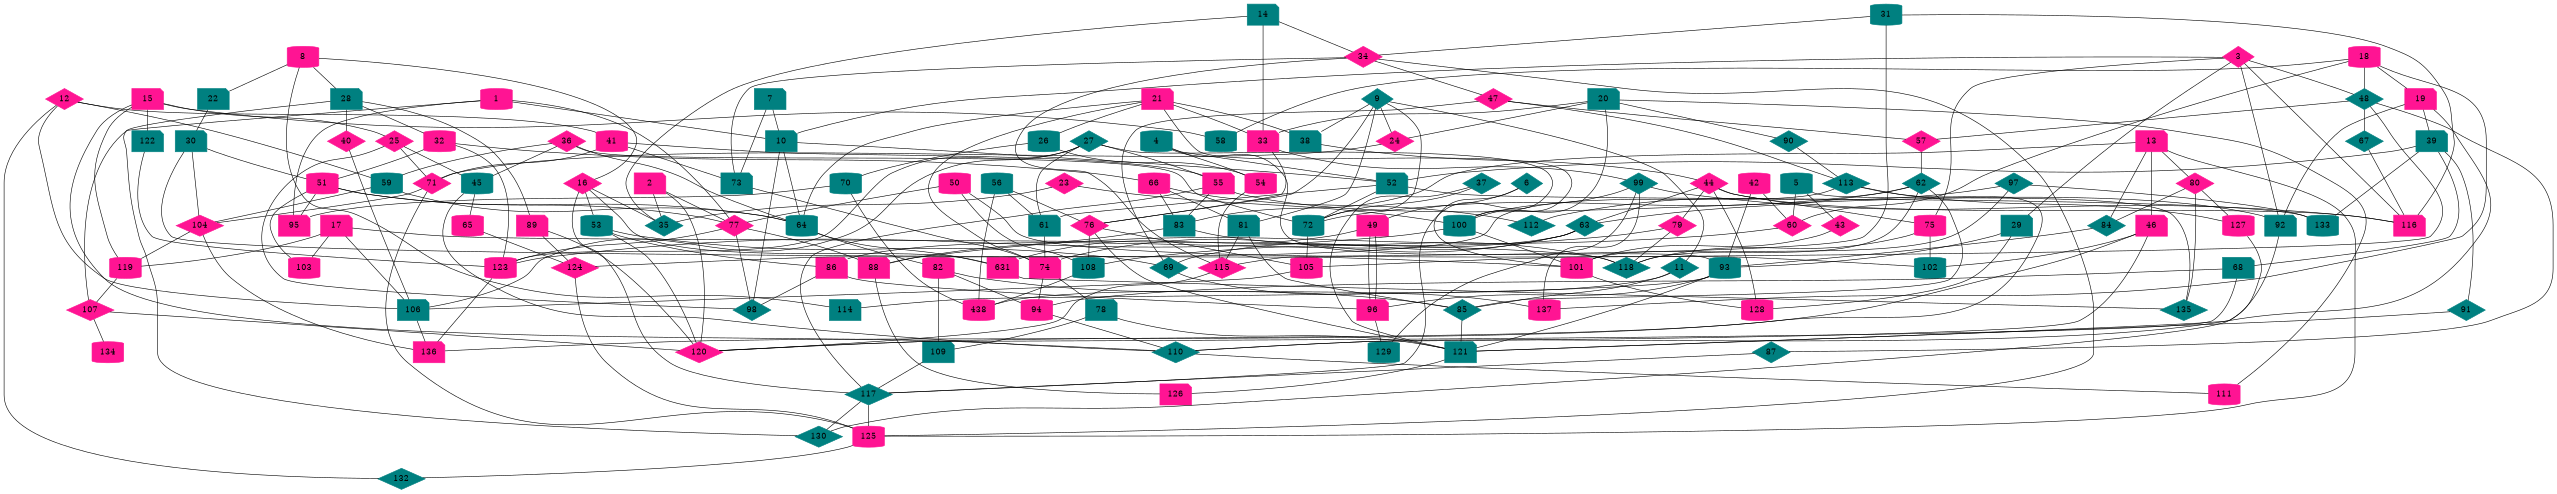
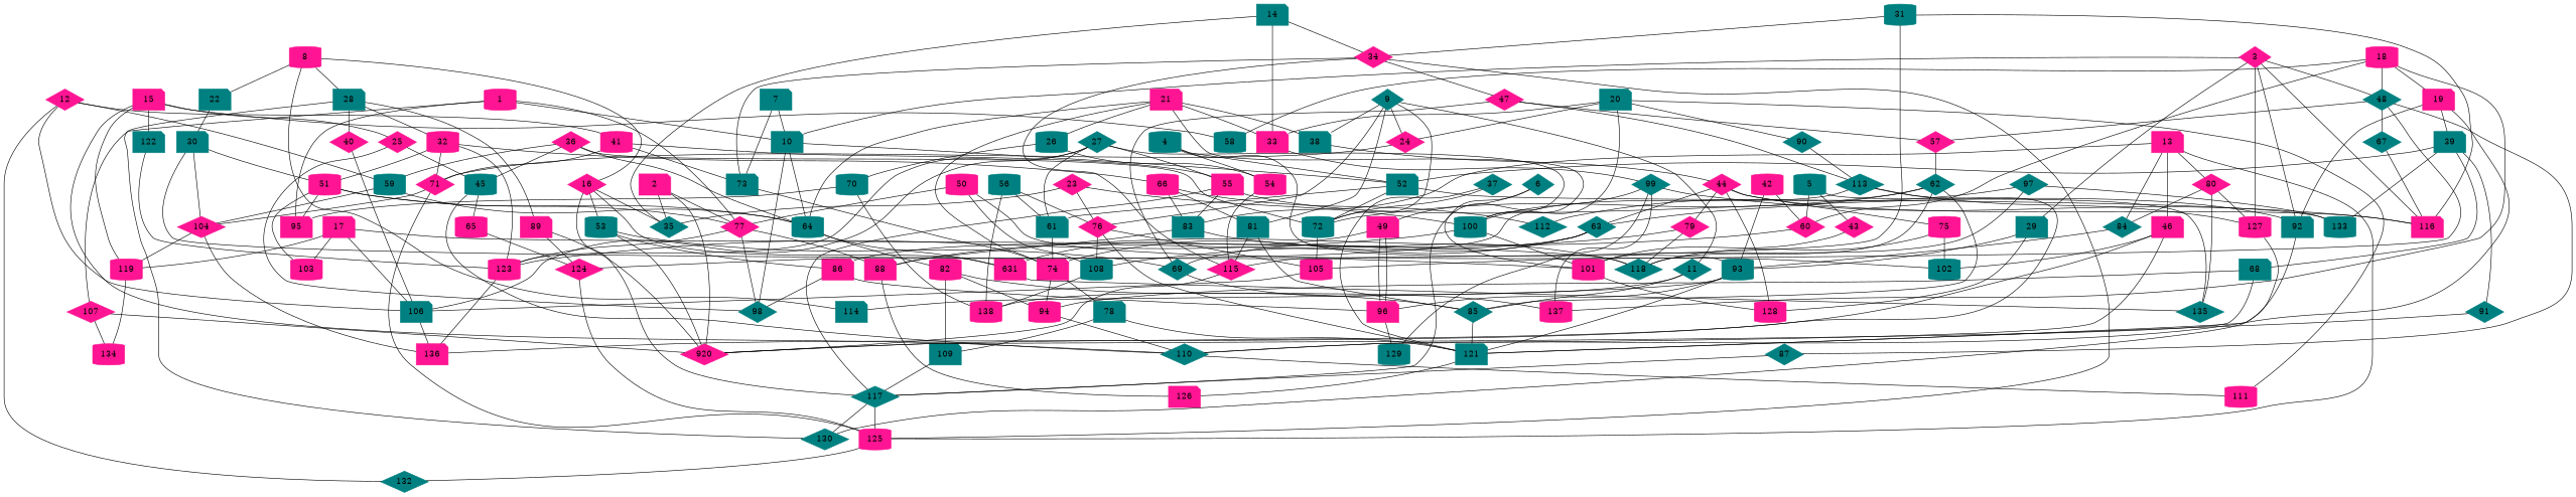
  graph {
    node [color=deeppink shape=diamond style=filled]
    1 [shape=cylinder]
    10 [color=teal shape=note]
    77
    95 [shape=note]
    107
    52 [color=teal shape=note]
    64 [color=teal shape=cylinder]
    98 [color=teal]
    123 [shape=cylinder]
    88 [shape=note]
-   120
+   120 [label=920]
    134 [shape=cylinder]
    2 [shape=note]
    35 [color=teal]
    3
    29 [color=teal shape=note]
    48 [color=teal]
    75 [shape=cylinder]
    92 [color=teal shape=note]
    116 [shape=note]
    93 [color=teal shape=cylinder]
    128 [shape=cylinder]
    57
    67 [color=teal]
    87 [color=teal]
    105 [shape=cylinder]
    118 [color=teal]
    102 [color=teal shape=cylinder]
    121 [color=teal shape=note]
    4 [color=teal shape=cylinder]
    54 [shape=cylinder]
    72 [color=teal shape=cylinder]
    61 [color=teal shape=note]
    133 [color=teal shape=cylinder]
    115
    114 [color=teal shape=note]
    96 [shape=note]
    5 [color=teal shape=cylinder]
    43
    60
    135 [color=teal]
    101 [shape=cylinder]
    6 [color=teal]
    49 [shape=note]
    n45 [label=631 shape=note]
    7 [color=teal shape=note]
    73 [color=teal shape=note]
    74 [shape=note]
    8 [shape=cylinder]
    16
    22 [color=teal shape=note]
    28 [color=teal shape=note]
    53 [color=teal shape=cylinder]
    117 [color=teal]
    30 [color=teal shape=note]
    32 [shape=cylinder]
    40
    89 [shape=note]
    130 [color=teal]
    9 [color=teal]
    11 [color=teal]
    24
    38 [color=teal shape=note]
    76
    81 [color=teal shape=note]
    85 [color=teal]
-   138 [shape=cylinder label=438]
+   138 [shape=cylinder]
    71
    44
    108 [color=teal shape=cylinder]
    82 [shape=cylinder]
    41 [shape=cylinder]
    12
    59 [color=teal shape=cylinder]
    106 [color=teal shape=note]
    132 [color=teal]
    55 [shape=note]
    104
    136 [shape=note]
    13 [shape=note]
    46 [shape=note]
    80
    83 [color=teal shape=note]
    84 [color=teal]
    125 [shape=cylinder]
    110 [color=teal]
    127 [shape=cylinder]
    14 [color=teal shape=note]
    33 [shape=note]
    34
    99 [color=teal]
    47
    15 [shape=note]
    25
    58 [color=teal shape=cylinder]
    119 [shape=cylinder]
    122 [color=teal shape=note]
    45 [color=teal shape=cylinder]
    111 [shape=cylinder]
    69 [color=teal]
    86 [shape=note]
    17 [shape=note]
    103 [shape=cylinder]
    18 [shape=cylinder]
    19 [shape=note]
    137 [shape=cylinder]
    39 [color=teal shape=note]
    68 [color=teal shape=note]
    91 [color=teal]
    20 [color=teal shape=note]
    90 [color=teal]
    100 [color=teal shape=cylinder]
    113 [color=teal]
    21 [shape=note]
    26 [color=teal shape=cylinder]
    70 [color=teal shape=cylinder]
    94 [shape=cylinder]
    78 [color=teal shape=note]
    51 [shape=cylinder]
    23
    65 [shape=cylinder]
    27 [color=teal]
    66 [shape=cylinder]
    124
    31 [color=teal shape=cylinder]
    129 [color=teal shape=cylinder]
    36
    37 [color=teal]
    126 [shape=note]
    63 [color=teal]
    79
    42 [shape=cylinder]
    62 [color=teal]
    50 [shape=cylinder]
    56 [color=teal shape=cylinder]
    109 [color=teal shape=note]
    112 [color=teal]
    97 [color=teal]
    1 -- 10
    1 -- 77
    1 -- 95
    1 -- 107
    10 -- 52
    10 -- 64
    10 -- 98
    77 -- 98
    77 -- 123
    77 -- 88
    107 -- 120
    107 -- 134
    52 -- 72
    52 -- 61
    52 -- 133
    64 -- n45
    64 -- 82
    123 -- 136
    88 -- 126
    2 -- 77
    2 -- 120
    2 -- 35
    3 -- 10
    3 -- 29
    3 -- 48
-   3 -- 75
+   3 -- 127
    3 -- 92
    3 -- 116
    29 -- 93
    29 -- 128
    48 -- 57
    48 -- 67
    48 -- 87
    48 -- 105
    75 -- 118
    75 -- 102
    92 -- 121
    93 -- 121
    93 -- 114
    93 -- 96
    57 -- 62
    67 -- 116
    87 -- 117
    105 -- 106
    121 -- 126
    4 -- 52
    4 -- 93
    4 -- 54
    54 -- 115
    72 -- 105
    61 -- 74
    115 -- 120
    96 -- 129
    5 -- 43
    5 -- 60
    5 -- 135
    43 -- 101
    60 -- 88
    101 -- 128
    6 -- 101
    6 -- 49
    49 -- 96
    49 -- 96
    49 -- n45
    n45 -- 135
    7 -- 10
    7 -- 73
    73 -- 74
    74 -- 94
    74 -- 78
    8 -- 114
    8 -- 16
    8 -- 22
    8 -- 28
    16 -- 35
    16 -- n45
    16 -- 53
    16 -- 117
    22 -- 30
    28 -- 32
    28 -- 40
    28 -- 89
    28 -- 130
    53 -- 120
    53 -- 69
    53 -- 86
    117 -- 130
    117 -- 125
    30 -- 101
    30 -- 104
    30 -- 51
    32 -- 123
    32 -- 51
    32 -- 66
    40 -- 106
    89 -- 120
    89 -- 124
    9 -- 72
    9 -- 11
    9 -- 24
    9 -- 38
    9 -- 76
    9 -- 81
    11 -- 85
    11 -- 138
    24 -- 71
    38 -- 44
    76 -- 105
    76 -- 121
    76 -- 108
    81 -- 115
    81 -- 85
    85 -- 121
    71 -- 104
    71 -- 125
    44 -- 75
    44 -- 116
    44 -- 128
    44 -- 63
    44 -- 79
    108 -- 138
    82 -- 85
    82 -- 94
    82 -- 109
    41 -- 73
    41 -- 71
    41 -- 55
    12 -- 41
    12 -- 59
    12 -- 106
    12 -- 132
    59 -- 64
    59 -- 104
    106 -- 136
    55 -- 92
    55 -- 117
    55 -- 83
    104 -- 136
    104 -- 119
    13 -- 46
    13 -- 80
    13 -- 83
    13 -- 84
    13 -- 125
    46 -- 102
    46 -- 136
    46 -- 110
    80 -- 135
    80 -- 84
    80 -- 127
    83 -- 88
    83 -- 118
    84 -- 93
    125 -- 132
    110 -- 111
    127 -- 130
    14 -- 35
    14 -- 33
    14 -- 34
    33 -- 99
    34 -- 115
    34 -- 73
    34 -- 125
    34 -- 47
    99 -- 116
    99 -- 137
    99 -- 100
    99 -- 129
    47 -- 57
    47 -- 69
    47 -- 113
    15 -- 110
    15 -- 25
    15 -- 58
    15 -- 119
    15 -- 122
    25 -- 98
-   25 -- 71
+   32 -- 71
    25 -- 45
-   119 -- 107
+   119 -- 134
    122 -- 123
    45 -- 110
    45 -- 65
    69 -- 137
    86 -- 98
    86 -- 96
    17 -- 118
    17 -- 106
    17 -- 119
    17 -- 103
    18 -- 48
    18 -- 60
    18 -- 58
    18 -- 19
    18 -- 137
    19 -- 92
    19 -- 110
    19 -- 39
    39 -- 52
    39 -- 133
    39 -- 68
    39 -- 91
    68 -- 120
    68 -- 94
    91 -- 121
    20 -- 24
    20 -- 33
    20 -- 111
    20 -- 90
    20 -- 100
    90 -- 113
    100 -- 123
    100 -- 101
    113 -- 120
    113 -- 127
    113 -- 124
    21 -- 64
    21 -- 74
    21 -- 38
    21 -- 33
    21 -- 100
    21 -- 26
    26 -- 54
    26 -- 70
    70 -- 95
    70 -- 138
    94 -- 110
    78 -- 121
    78 -- 109
    51 -- 77
    51 -- 95
    51 -- 64
    51 -- 103
    23 -- 35
-   33 -- 76
+   23 -- 76
    23 -- 100
    65 -- 124
    27 -- 123
    27 -- 61
    27 -- 117
    27 -- 106
    27 -- 55
    66 -- 81
    66 -- 83
    66 -- 112
    124 -- 125
    31 -- 116
    31 -- 115
    31 -- 34
    36 -- 64
    36 -- 72
    36 -- 59
    36 -- 45
    37 -- 121
    37 -- 72
    63 -- 74
    63 -- 69
    63 -- 86
    79 -- 118
    79 -- 108
    42 -- 93
    42 -- 60
    62 -- 72
    62 -- 101
    62 -- 85
    62 -- 63
    50 -- 77
    50 -- 102
    50 -- 108
    56 -- 61
    56 -- 76
    56 -- 138
    109 -- 117
    97 -- 118
    97 -- 133
    97 -- 112
  }
